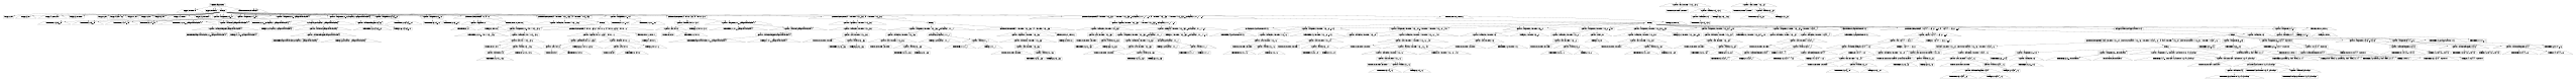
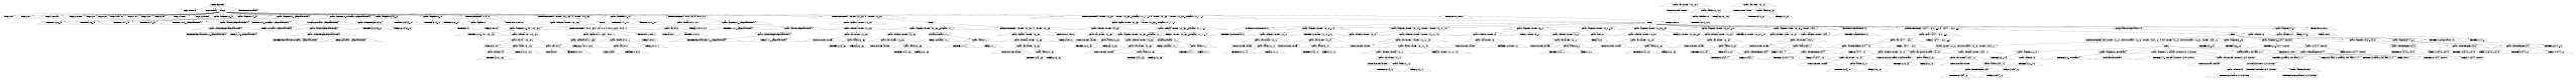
  digraph {
    node [shape=trapezium]
    n1 [label="(METHOD,tftp_connect)" shape=box]
    n2 [label="(PARAM,_DWORD *a1)"]
    n3 [label="(PARAM,_BYTE *a2)" shape=box]
    n4 [label="(BLOCK,,)" shape=box]
    n5 [label="(METHOD_RETURN,int __fastcall)"]
    n6 [label="(LOCAL,v2: int)" shape=box]
    n7 [label="(LOCAL,v3: int *)"]
    n8 [label="(LOCAL,v4: const char *)"]
    n9 [label="(LOCAL,v5: _DWORD *)" shape=box]
+   n10 [label="(LOCAL,v6: int)" shape=box]
    n11 [label="(LOCAL,v8: int)" shape=box]
    n12 [label="(LOCAL,v9: char [ 128 ])" shape=box]
    n13 [label="(LOCAL,v11: int *)" shape=box]
    n14 [label="(LOCAL,v12: int *)" shape=box]
    n15 [label="(LOCAL,v13: int)" shape=box]
    n16 [label="(LOCAL,v14: _BYTE *)"]
    n17 [label="(LOCAL,v15: _DWORD *)" shape=box]
    n18 [label="(<operator>.assignment,v15 = a1)" shape=box]
    n19 [label="(<operator>.assignment,v14 = a2)" shape=box]
    n20 [label="(<operator>.assignment,v12 = &elf_gnu_hash_bucket[47])"]
    n21 [label="(<operator>.assignment,v2 = Curl_ccalloc(1, &elf_gnu_hash_bucket[3]))" shape=box]
    n22 [label="(<operator>.assignment,v15[188] = v2)" shape=box]
    n23 [label="(<operator>.assignment,v13 = v2)" shape=box]
    n24 [label="(CONTROL_STRUCTURE,if ( !v2 ),if ( !v2 ))"]
    n25 [label="(CONTROL_STRUCTURE,if ( *(_DWORD *)(*v15 + 1576) ),if ( *(_DWORD *)(*v15 + 1576) ))" shape=box]
    n26 [label="(<operator>.assignment,v11 = v12)"]
    n27 [label="(CONTROL_STRUCTURE,if ( (int)v12 < 512 ),if ( (int)v12 < 512 ))" shape=box]
    n28 [label="(CONTROL_STRUCTURE,if ( !*(_DWORD *)(v13 + 328) ),if ( !*(_DWORD *)(v13 + 328) ))"]
    n29 [label="(CONTROL_STRUCTURE,if ( *(_DWORD *)(v13 + 332) || (*(_DWORD *)(v13 + 332) = Curl_ccalloc(1, v11 + 1)) != 0 ),if ( *(_DWORD *)(v13 + 332) || (*(_DWORD *)(v13 + 332) = Curl_ccalloc(1, v11 + 1)) != 0 ))"]
    n30 [label="(RETURN,return 27;,return 27;)"]
    n31 [label="(IDENTIFIER,v15,v15 = a1)"]
    n32 [label="(IDENTIFIER,a1,v15 = a1)"]
    n33 [label="(IDENTIFIER,v14,v14 = a2)"]
    n34 [label="(IDENTIFIER,a2,v14 = a2)" shape=box]
    n35 [label="(IDENTIFIER,v12,v12 = &elf_gnu_hash_bucket[47])"]
    n36 [label="(<operator>.addressOf,&elf_gnu_hash_bucket[47])" shape=box]
    n37 [label="(IDENTIFIER,v2,v2 = Curl_ccalloc(1, &elf_gnu_hash_bucket[3]))" shape=box]
    n38 [label="(Curl_ccalloc,Curl_ccalloc(1, &elf_gnu_hash_bucket[3]))"]
    n39 [label="(<operator>.indirectIndexAccess,v15[188])" shape=box]
    n40 [label="(IDENTIFIER,v2,v15[188] = v2)"]
    n41 [label="(IDENTIFIER,v13,v13 = v2)" shape=box]
    n42 [label="(IDENTIFIER,v2,v13 = v2)" shape=box]
    n43 [label="(<operator>.logicalNot,!v2)"]
    n44 [label="(RETURN,return 27;,return 27;)"]
    n45 [label="(<operator>.indirection,*(_DWORD *)(*v15 + 1576))"]
    n46 [label="(BLOCK,,)"]
    n47 [label="(IDENTIFIER,v11,v11 = v12)" shape=box]
    n48 [label="(IDENTIFIER,v12,v11 = v12)"]
    n49 [label="(<operator>.lessThan,(int)v12 < 512)" shape=box]
    n50 [label="(<operator>.assignment,v11 = &elf_gnu_hash_bucket[47])"]
    n51 [label="(<operator>.logicalNot,!*(_DWORD *)(v13 + 328))"]
    n52 [label="(BLOCK,,)" shape=box]
    n53 [label="(<operator>.logicalOr,*(_DWORD *)(v13 + 332) || (*(_DWORD *)(v13 + 332) = Curl_ccalloc(1, v11 + 1)) != 0)" shape=box]
    n54 [label="(BLOCK,,)"]
    n55 [label="(LITERAL,27,return 27;)"]
    n56 [label="(<operator>.indirectIndexAccess,elf_gnu_hash_bucket[47])"]
    n57 [label="(IDENTIFIER,elf_gnu_hash_bucket,v12 = &elf_gnu_hash_bucket[47])" shape=box]
    n58 [label="(LITERAL,47,v12 = &elf_gnu_hash_bucket[47])" shape=box]
    n59 [label="(LITERAL,1,Curl_ccalloc(1, &elf_gnu_hash_bucket[3]))" shape=box]
    n60 [label="(<operator>.addressOf,&elf_gnu_hash_bucket[3])"]
    n61 [label="(<operator>.indirectIndexAccess,elf_gnu_hash_bucket[3])"]
    n62 [label="(IDENTIFIER,elf_gnu_hash_bucket,Curl_ccalloc(1, &elf_gnu_hash_bucket[3]))" shape=box]
    n63 [label="(LITERAL,3,Curl_ccalloc(1, &elf_gnu_hash_bucket[3]))"]
    n64 [label="(IDENTIFIER,v15,v15[188] = v2)"]
    n65 [label="(LITERAL,188,v15[188] = v2)" shape=box]
    n66 [label="(IDENTIFIER,v2,!v2)"]
    n67 [label="(LITERAL,27,return 27;)"]
    n68 [label="(<operator>.assignment,v12 = *(int **)(*v15 + 1576))" shape=box]
    n69 [label="(CONTROL_STRUCTURE,if ( (int)v12 > 65464 || (int)v12 < 8 ),if ( (int)v12 > 65464 || (int)v12 < 8 ))"]
    n70 [label="(<operator>.cast,(_DWORD *)(*v15 + 1576))"]
    n71 [label="(UNKNOWN,_DWORD *,_DWORD *)" shape=box]
    n72 [label="(<operator>.addition,*v15 + 1576)"]
    n73 [label="(<operator>.indirection,*v15)" shape=box]
    n74 [label="(LITERAL,1576,*v15 + 1576)" shape=box]
    n75 [label="(IDENTIFIER,v15,*v15 + 1576)" shape=box]
    n76 [label="(IDENTIFIER,v12,v12 = *(int **)(*v15 + 1576))"]
    n77 [label="(<operator>.indirection,*(int **)(*v15 + 1576))" shape=box]
    n78 [label="(<operator>.logicalOr,(int)v12 > 65464 || (int)v12 < 8)"]
    n79 [label="(RETURN,return 71;,return 71;)" shape=box]
    n80 [label="(<operator>.cast,(int **)(*v15 + 1576))"]
    n81 [label="(UNKNOWN,int **,int **)" shape=box]
    n82 [label="(<operator>.addition,*v15 + 1576)"]
    n83 [label="(<operator>.indirection,*v15)" shape=box]
    n84 [label="(LITERAL,1576,*v15 + 1576)"]
    n85 [label="(IDENTIFIER,v15,*v15 + 1576)"]
    n86 [label="(<operator>.greaterThan,(int)v12 > 65464)" shape=box]
    n87 [label="(<operator>.lessThan,(int)v12 < 8)"]
    n88 [label="(LITERAL,71,return 71;)" shape=box]
    n89 [label="(<operator>.cast,(int)v12)" shape=box]
    n90 [label="(LITERAL,65464,(int)v12 > 65464)"]
    n91 [label="(<operator>.cast,(int)v12)"]
    n92 [label="(LITERAL,8,(int)v12 < 8)"]
    n93 [label="(UNKNOWN,int,int)" shape=box]
    n94 [label="(IDENTIFIER,v12,(int)v12)"]
    n95 [label="(UNKNOWN,int,int)" shape=box]
    n96 [label="(IDENTIFIER,v12,(int)v12)"]
    n97 [label="(<operator>.cast,(int)v12)"]
    n98 [label="(LITERAL,512,(int)v12 < 512)" shape=box]
    n99 [label="(IDENTIFIER,v11,v11 = &elf_gnu_hash_bucket[47])"]
    n100 [label="(<operator>.addressOf,&elf_gnu_hash_bucket[47])"]
    n101 [label="(UNKNOWN,int,int)" shape=box]
    n102 [label="(IDENTIFIER,v12,(int)v12)"]
    n103 [label="(<operator>.indirectIndexAccess,elf_gnu_hash_bucket[47])" shape=box]
    n104 [label="(IDENTIFIER,elf_gnu_hash_bucket,v11 = &elf_gnu_hash_bucket[47])"]
    n105 [label="(LITERAL,47,v11 = &elf_gnu_hash_bucket[47])"]
    n106 [label="(<operator>.indirection,*(_DWORD *)(v13 + 328))"]
    n107 [label="(<operator>.assignment,*(_DWORD *)(v13 + 328) = Curl_ccalloc(1, v11 + 1))"]
    n108 [label="(CONTROL_STRUCTURE,if ( !*(_DWORD *)(v13 + 328) ),if ( !*(_DWORD *)(v13 + 328) ))"]
    n109 [label="(<operator>.cast,(_DWORD *)(v13 + 328))" shape=box]
    n110 [label="(UNKNOWN,_DWORD *,_DWORD *)"]
    n111 [label="(<operator>.addition,v13 + 328)" shape=box]
    n112 [label="(IDENTIFIER,v13,v13 + 328)" shape=box]
    n113 [label="(LITERAL,328,v13 + 328)" shape=box]
    n114 [label="(<operator>.indirection,*(_DWORD *)(v13 + 328))" shape=box]
    n115 [label="(Curl_ccalloc,Curl_ccalloc(1, v11 + 1))" shape=box]
    n116 [label="(<operator>.logicalNot,!*(_DWORD *)(v13 + 328))"]
    n117 [label="(RETURN,return 27;,return 27;)" shape=box]
    n118 [label="(<operator>.cast,(_DWORD *)(v13 + 328))"]
    n119 [label="(LITERAL,1,Curl_ccalloc(1, v11 + 1))"]
    n120 [label="(<operator>.addition,v11 + 1)"]
    n121 [label="(UNKNOWN,_DWORD *,_DWORD *)" shape=box]
    n122 [label="(<operator>.addition,v13 + 328)"]
    n123 [label="(IDENTIFIER,v13,v13 + 328)" shape=box]
    n124 [label="(LITERAL,328,v13 + 328)" shape=box]
    n125 [label="(IDENTIFIER,v11,v11 + 1)"]
    n126 [label="(LITERAL,1,v11 + 1)"]
    n127 [label="(<operator>.indirection,*(_DWORD *)(v13 + 328))"]
    n128 [label="(LITERAL,27,return 27;)" shape=box]
    n129 [label="(<operator>.cast,(_DWORD *)(v13 + 328))" shape=box]
    n130 [label="(UNKNOWN,_DWORD *,_DWORD *)"]
    n131 [label="(<operator>.addition,v13 + 328)" shape=box]
    n132 [label="(IDENTIFIER,v13,v13 + 328)" shape=box]
    n133 [label="(LITERAL,328,v13 + 328)" shape=box]
    n134 [label="(<operator>.indirection,*(_DWORD *)(v13 + 332))"]
    n135 [label="(<operator>.notEquals,(*(_DWORD *)(v13 + 332) = Curl_ccalloc(1, v11 + 1)) != 0)"]
    n136 [label="(Curl_conncontrol,Curl_conncontrol(v15))"]
    n137 [label="(<operator>.assignment,*(_DWORD *)(v13 + 16) = v15)"]
    n138 [label="(<operator>.assignment,*(_DWORD *)(v13 + 20) = *(_DWORD *)(*(_DWORD *)(v13 + 16) + 420))" shape=box]
    n139 [label="(<operator>.assignment,*(_DWORD *)v13 = 0)"]
    n140 [label="(<operator>.assignment,*(_DWORD *)(v13 + 8) = -100)" shape=box]
    n141 [label="(<operator>.assignment,*(_DWORD *)(v13 + 320) = 512)"]
    n142 [label="(<operator>.assignment,*(_DWORD *)(v13 + 324) = v12)"]
    n143 [label="(<operator>.assignment,*(_WORD *)(v13 + 52) = *(_DWORD *)(v15[20] + 4))"]
    n144 [label="(tftp_set_timeouts,tftp_set_timeouts(v13))" shape=box]
    n145 [label="(CONTROL_STRUCTURE,if ( ((v15[147] >> 25) & 1) == 0 ),if ( ((v15[147] >> 25) & 1) == 0 ))"]
    n146 [label="(Curl_pgrsStartNow,Curl_pgrsStartNow(*v15))" shape=box]
    n147 [label="(<operator>.assignment,*v14 = 1)" shape=box]
    n148 [label="(RETURN,return 0;,return 0;)"]
    n149 [label="(<operator>.cast,(_DWORD *)(v13 + 332))" shape=box]
    n150 [label="(<operator>.assignment,*(_DWORD *)(v13 + 332) = Curl_ccalloc(1, v11 + 1))" shape=box]
    n151 [label="(LITERAL,0,(*(_DWORD *)(v13 + 332) = Curl_ccalloc(1, v11 + 1)) != 0)" shape=box]
    n152 [label="(UNKNOWN,_DWORD *,_DWORD *)" shape=box]
    n153 [label="(<operator>.addition,v13 + 332)" shape=box]
    n154 [label="(IDENTIFIER,v13,v13 + 332)" shape=box]
    n155 [label="(LITERAL,332,v13 + 332)"]
    n156 [label="(<operator>.indirection,*(_DWORD *)(v13 + 332))" shape=box]
    n157 [label="(Curl_ccalloc,Curl_ccalloc(1, v11 + 1))" shape=box]
    n158 [label="(<operator>.cast,(_DWORD *)(v13 + 332))" shape=box]
    n159 [label="(LITERAL,1,Curl_ccalloc(1, v11 + 1))" shape=box]
    n160 [label="(<operator>.addition,v11 + 1)"]
    n161 [label="(UNKNOWN,_DWORD *,_DWORD *)"]
    n162 [label="(<operator>.addition,v13 + 332)"]
    n163 [label="(IDENTIFIER,v13,v13 + 332)" shape=box]
    n164 [label="(LITERAL,332,v13 + 332)" shape=box]
    n165 [label="(IDENTIFIER,v11,v11 + 1)" shape=box]
    n166 [label="(LITERAL,1,v11 + 1)" shape=box]
    n167 [label="(IDENTIFIER,v95,Curl_conncontrol(v15))"]
    n168 [label="(<operator>.indirection,*(_DWORD *)(v13 + 16))" shape=box]
    n169 [label="(IDENTIFIER,v15,*(_DWORD *)(v13 + 16) = v15)"]
    n170 [label="(<operator>.indirection,*(_DWORD *)(v13 + 20))" shape=box]
    n171 [label="(<operator>.indirection,*(_DWORD *)(*(_DWORD *)(v13 + 16) + 420))"]
    n172 [label="(<operator>.indirection,*(_DWORD *)v13)"]
    n173 [label="(LITERAL,0,*(_DWORD *)v13 = 0)"]
    n174 [label="(<operator>.indirection,*(_DWORD *)(v13 + 8))" shape=box]
    n175 [label="(<operator>.minus,-100)"]
    n176 [label="(<operator>.indirection,*(_DWORD *)(v13 + 320))"]
    n177 [label="(LITERAL,512,*(_DWORD *)(v13 + 320) = 512)" shape=box]
    n178 [label="(<operator>.indirection,*(_DWORD *)(v13 + 324))" shape=box]
    n179 [label="(IDENTIFIER,v12,*(_DWORD *)(v13 + 324) = v12)" shape=box]
    n180 [label="(<operator>.indirection,*(_WORD *)(v13 + 52))" shape=box]
    n181 [label="(<operator>.indirection,*(_DWORD *)(v15[20] + 4))" shape=box]
    n182 [label="(IDENTIFIER,v13,tftp_set_timeouts(v13))"]
    n183 [label="(<operator>.equals,((v15[147] >> 25) & 1) == 0)"]
    n184 [label="(BLOCK,,)" shape=box]
    n185 [label="(<operator>.indirection,*v15)"]
    n186 [label="(<operator>.indirection,*v14)" shape=box]
    n187 [label="(LITERAL,1,*v14 = 1)" shape=box]
    n188 [label="(LITERAL,0,return 0;)"]
    n189 [label="(<operator>.cast,(_DWORD *)(v13 + 16))"]
    n190 [label="(UNKNOWN,_DWORD *,_DWORD *)" shape=box]
    n191 [label="(<operator>.addition,v13 + 16)" shape=box]
    n192 [label="(IDENTIFIER,v13,v13 + 16)"]
    n193 [label="(LITERAL,16,v13 + 16)"]
    n194 [label="(<operator>.cast,(_DWORD *)(v13 + 20))"]
    n195 [label="(<operator>.cast,(_DWORD *)(*(_DWORD *)(v13 + 16) + 420))"]
    n196 [label="(UNKNOWN,_DWORD *,_DWORD *)" shape=box]
    n197 [label="(<operator>.addition,v13 + 20)"]
    n198 [label="(IDENTIFIER,v13,v13 + 20)" shape=box]
    n199 [label="(LITERAL,20,v13 + 20)" shape=box]
    n200 [label="(UNKNOWN,_DWORD *,_DWORD *)"]
    n201 [label="(<operator>.addition,*(_DWORD *)(v13 + 16) + 420)"]
    n202 [label="(<operator>.indirection,*(_DWORD *)(v13 + 16))"]
    n203 [label="(LITERAL,420,*(_DWORD *)(v13 + 16) + 420)"]
    n204 [label="(<operator>.cast,(_DWORD *)(v13 + 16))" shape=box]
    n205 [label="(UNKNOWN,_DWORD *,_DWORD *)" shape=box]
    n206 [label="(<operator>.addition,v13 + 16)" shape=box]
    n207 [label="(IDENTIFIER,v13,v13 + 16)"]
    n208 [label="(LITERAL,16,v13 + 16)"]
    n209 [label="(<operator>.cast,(_DWORD *)v13)"]
    n210 [label="(UNKNOWN,_DWORD *,_DWORD *)"]
    n211 [label="(IDENTIFIER,v13,(_DWORD *)v13)"]
    n212 [label="(<operator>.cast,(_DWORD *)(v13 + 8))" shape=box]
    n213 [label="(LITERAL,100,-100)"]
    n214 [label="(UNKNOWN,_DWORD *,_DWORD *)" shape=box]
    n215 [label="(<operator>.addition,v13 + 8)"]
    n216 [label="(IDENTIFIER,v13,v13 + 8)"]
    n217 [label="(LITERAL,8,v13 + 8)"]
    n218 [label="(<operator>.cast,(_DWORD *)(v13 + 320))"]
    n219 [label="(UNKNOWN,_DWORD *,_DWORD *)"]
    n220 [label="(<operator>.addition,v13 + 320)"]
    n221 [label="(IDENTIFIER,v13,v13 + 320)"]
    n222 [label="(LITERAL,320,v13 + 320)" shape=box]
    n223 [label="(<operator>.cast,(_DWORD *)(v13 + 324))"]
    n224 [label="(UNKNOWN,_DWORD *,_DWORD *)"]
    n225 [label="(<operator>.addition,v13 + 324)" shape=box]
    n226 [label="(IDENTIFIER,v13,v13 + 324)" shape=box]
    n227 [label="(LITERAL,324,v13 + 324)"]
    n228 [label="(<operator>.cast,(_DWORD *)(v15[20] + 4))"]
    n229 [label="(<operator>.cast,(_WORD *)(v13 + 52))"]
    n230 [label="(UNKNOWN,_WORD *,_WORD *)" shape=box]
    n231 [label="(<operator>.addition,v13 + 52)" shape=box]
    n232 [label="(IDENTIFIER,v13,v13 + 52)"]
    n233 [label="(LITERAL,52,v13 + 52)" shape=box]
    n234 [label="(UNKNOWN,_DWORD *,_DWORD *)"]
    n235 [label="(<operator>.addition,v15[20] + 4)"]
    n236 [label="(<operator>.indirectIndexAccess,v15[20])" shape=box]
    n237 [label="(LITERAL,4,v15[20] + 4)" shape=box]
    n238 [label="(IDENTIFIER,v15,v15[20] + 4)" shape=box]
    n239 [label="(LITERAL,20,v15[20] + 4)"]
    n240 [label="(<operator>.and,(v15[147] >> 25) & 1)"]
    n241 [label="(LITERAL,0,((v15[147] >> 25) & 1) == 0)" shape=box]
    n242 [label="(CONTROL_STRUCTURE,if ( bind(*(_DWORD *)(v13 + 20), (const struct sockaddr *)(v13 + 52), *(_DWORD *)(v15[20] + 16)) ),if ( bind(*(_DWORD *)(v13 + 20), (const struct sockaddr *)(v13 + 52), *(_DWORD *)(v15[20] + 16)) ))" shape=box]
    n243 [label="(<operator>.assignment,v5 = v15)" shape=box]
    n244 [label="(<operator>.assignment,v6 = v15[147] | 0x2000000)" shape=box]
    n245 [label="(<operator>.assignment,v15[148] = v15[148])"]
    n246 [label="(<operator>.assignment,v5[147] = v6)" shape=box]
    n247 [label="(<operator>.arithmeticShiftRight,v15[147] >> 25)"]
    n248 [label="(LITERAL,1,(v15[147] >> 25) & 1)"]
    n249 [label="(<operator>.indirectIndexAccess,v15[147])"]
    n250 [label="(LITERAL,25,v15[147] >> 25)"]
    n251 [label="(IDENTIFIER,v15,v15[147] >> 25)"]
    n252 [label="(LITERAL,147,v15[147] >> 25)" shape=box]
    n253 [label="(bind,bind(*(_DWORD *)(v13 + 20), (const struct sockaddr *)(v13 + 52), *(_DWORD *)(v15[20] + 16)))" shape=box]
    n254 [label="(BLOCK,,)" shape=box]
    n255 [label="(IDENTIFIER,v5,v5 = v15)" shape=box]
    n256 [label="(IDENTIFIER,v15,v5 = v15)"]
    n257 [label="(IDENTIFIER,v6,v6 = v15[147] | 0x2000000)"]
    n258 [label="(<operator>.or,v15[147] | 0x2000000)" shape=box]
    n259 [label="(<operator>.indirectIndexAccess,v15[148])" shape=box]
    n260 [label="(<operator>.indirectIndexAccess,v15[148])"]
    n261 [label="(<operator>.indirectIndexAccess,v5[147])"]
    n262 [label="(IDENTIFIER,v6,v5[147] = v6)" shape=box]
    n263 [label="(<operator>.indirection,*(_DWORD *)(v13 + 20))" shape=box]
    n264 [label="(<operator>.cast,(const struct sockaddr *)(v13 + 52))" shape=box]
    n265 [label="(<operator>.indirection,*(_DWORD *)(v15[20] + 16))"]
    n266 [label="(<operator>.assignment,v8 = *v15)" shape=box]
    n267 [label="(<operator>.assignment,v3 = _errno_location())" shape=box]
    n268 [label="(<operator>.assignment,v4 = (const char *)Curl_strerror(*v3, v9, &dword_80))"]
    n269 [label="(Curl_failf,Curl_failf(v8, \"bind() failed; %s\", v4))"]
    n270 [label="(RETURN,return 7;,return 7;)" shape=box]
    n271 [label="(<operator>.cast,(_DWORD *)(v13 + 20))"]
    n272 [label="(UNKNOWN,const struct sockaddr *,const struct sockaddr *)" shape=box]
    n273 [label="(<operator>.addition,v13 + 52)" shape=box]
    n274 [label="(<operator>.cast,(_DWORD *)(v15[20] + 16))"]
    n275 [label="(UNKNOWN,_DWORD *,_DWORD *)"]
    n276 [label="(<operator>.addition,v13 + 20)"]
    n277 [label="(IDENTIFIER,v13,v13 + 20)"]
    n278 [label="(LITERAL,20,v13 + 20)"]
    n279 [label="(IDENTIFIER,v13,v13 + 52)"]
    n280 [label="(LITERAL,52,v13 + 52)" shape=box]
    n281 [label="(UNKNOWN,_DWORD *,_DWORD *)"]
    n282 [label="(<operator>.addition,v15[20] + 16)" shape=box]
    n283 [label="(<operator>.indirectIndexAccess,v15[20])"]
    n284 [label="(LITERAL,16,v15[20] + 16)" shape=box]
    n285 [label="(IDENTIFIER,v15,v15[20] + 16)"]
    n286 [label="(LITERAL,20,v15[20] + 16)"]
    n287 [label="(IDENTIFIER,v8,v8 = *v15)" shape=box]
    n288 [label="(<operator>.indirection,*v15)"]
    n289 [label="(IDENTIFIER,v3,v3 = _errno_location())"]
    n290 [label="(_errno_location,_errno_location())"]
    n291 [label="(IDENTIFIER,v4,v4 = (const char *)Curl_strerror(*v3, v9, &dword_80))"]
    n292 [label="(<operator>.cast,(const char *)Curl_strerror(*v3, v9, &dword_80))" shape=box]
    n293 [label="(IDENTIFIER,v8,Curl_failf(v8, \"bind() failed; %s\", v4))"]
    n294 [label="(LITERAL,\"bind() failed; %s\",Curl_failf(v8, \"bind() failed; %s\", v4))" shape=box]
    n295 [label="(IDENTIFIER,v4,Curl_failf(v8, \"bind() failed; %s\", v4))" shape=box]
    n296 [label="(LITERAL,7,return 7;)" shape=box]
    n297 [label="(IDENTIFIER,v15,v8 = *v15)"]
    n298 [label="(UNKNOWN,const char *,const char *)"]
    n299 [label="(Curl_strerror,Curl_strerror(*v3, v9, &dword_80))"]
    n300 [label="(<operator>.indirection,*v3)" shape=box]
    n301 [label="(IDENTIFIER,v9,Curl_strerror(*v3, v9, &dword_80))" shape=box]
    n302 [label="(<operator>.addressOf,&dword_80)"]
    n303 [label="(IDENTIFIER,v3,Curl_strerror(*v3, v9, &dword_80))"]
    n304 [label="(IDENTIFIER,dword_80,Curl_strerror(*v3, v9, &dword_80))" shape=box]
    n305 [label="(<operator>.indirectIndexAccess,v15[147])" shape=box]
    n306 [label="(LITERAL,0x2000000,v15[147] | 0x2000000)"]
    n307 [label="(IDENTIFIER,v15,v15[147] | 0x2000000)"]
    n308 [label="(LITERAL,147,v15[147] | 0x2000000)" shape=box]
    n309 [label="(IDENTIFIER,v15,v15[148] = v15[148])"]
    n310 [label="(LITERAL,148,v15[148] = v15[148])" shape=box]
    n311 [label="(IDENTIFIER,v15,v15[148] = v15[148])" shape=box]
    n312 [label="(LITERAL,148,v15[148] = v15[148])" shape=box]
    n313 [label="(IDENTIFIER,v5,v5[147] = v6)"]
    n314 [label="(LITERAL,147,v5[147] = v6)"]
    n315 [label="(IDENTIFIER,v15,Curl_pgrsStartNow(*v15))"]
    n316 [label="(IDENTIFIER,v14,*v14 = 1)" shape=box]
    n1 -> n2
    n1 -> n3
    n1 -> n4
    n1 -> n5
    n4 -> n6
    n4 -> n7
    n4 -> n8
    n4 -> n9
+   n4 -> n10
    n4 -> n11
    n4 -> n12
    n4 -> n13
    n4 -> n14
    n4 -> n15
    n4 -> n16
    n4 -> n17
    n4 -> n18
    n4 -> n19
    n4 -> n20
    n4 -> n21
    n4 -> n22
    n4 -> n23
    n4 -> n24
    n4 -> n25
    n4 -> n26
    n4 -> n27
    n4 -> n28
    n4 -> n29
    n4 -> n30
    n18 -> n31
    n18 -> n32
    n19 -> n33
    n19 -> n34
    n20 -> n35
    n20 -> n36
    n21 -> n37
    n21 -> n38
    n22 -> n39
    n22 -> n40
    n23 -> n41
    n23 -> n42
    n24 -> n43
    n24 -> n44
    n25 -> n45
    n25 -> n46
    n26 -> n47
    n26 -> n48
    n27 -> n49
    n27 -> n50
    n28 -> n51
    n28 -> n52
    n29 -> n53
    n29 -> n54
    n30 -> n55
    n36 -> n56
    n38 -> n59
    n38 -> n60
    n39 -> n64
    n39 -> n65
    n43 -> n66
    n44 -> n67
    n46 -> n68
    n46 -> n69
    n49 -> n97
    n49 -> n98
    n50 -> n99
    n50 -> n100
    n51 -> n106
    n52 -> n107
    n52 -> n108
    n53 -> n134
    n53 -> n135
    n54 -> n136
    n54 -> n137
    n54 -> n138
    n54 -> n139
    n54 -> n140
    n54 -> n141
    n54 -> n142
    n54 -> n143
    n54 -> n144
    n54 -> n145
    n54 -> n146
    n54 -> n147
    n54 -> n148
    n56 -> n57
    n56 -> n58
    n60 -> n61
    n61 -> n62
    n61 -> n63
    n68 -> n76
    n68 -> n77
    n69 -> n78
    n69 -> n79
    n70 -> n71
    n70 -> n72
    n72 -> n73
    n72 -> n74
    n73 -> n75
    n77 -> n80
    n78 -> n86
    n78 -> n87
    n79 -> n88
    n80 -> n81
    n80 -> n82
    n82 -> n83
    n82 -> n84
    n83 -> n85
    n86 -> n89
    n86 -> n90
    n87 -> n91
    n87 -> n92
    n89 -> n93
    n89 -> n94
    n91 -> n95
    n91 -> n96
    n97 -> n101
    n97 -> n102
    n100 -> n103
    n103 -> n104
    n103 -> n105
    n106 -> n109
    n107 -> n114
    n107 -> n115
    n108 -> n116
    n108 -> n117
    n109 -> n110
    n109 -> n111
    n111 -> n112
    n111 -> n113
    n114 -> n118
    n115 -> n119
    n115 -> n120
    n116 -> n127
    n117 -> n128
    n118 -> n121
    n118 -> n122
    n120 -> n125
    n120 -> n126
    n122 -> n123
    n122 -> n124
    n127 -> n129
    n129 -> n130
    n129 -> n131
    n131 -> n132
    n131 -> n133
    n134 -> n149
    n135 -> n150
    n135 -> n151
    n136 -> n167
    n137 -> n168
    n137 -> n169
    n138 -> n170
    n138 -> n171
    n139 -> n172
    n139 -> n173
    n140 -> n174
    n140 -> n175
    n141 -> n176
    n141 -> n177
    n142 -> n178
    n142 -> n179
    n143 -> n180
    n143 -> n181
    n144 -> n182
    n145 -> n183
    n145 -> n184
    n146 -> n185
    n147 -> n186
    n147 -> n187
    n148 -> n188
    n149 -> n152
    n149 -> n153
    n150 -> n156
    n150 -> n157
    n153 -> n154
    n153 -> n155
    n156 -> n158
    n157 -> n159
    n157 -> n160
    n158 -> n161
    n158 -> n162
    n160 -> n165
    n160 -> n166
    n162 -> n163
    n162 -> n164
    n168 -> n189
    n170 -> n194
    n171 -> n195
    n172 -> n209
    n174 -> n212
    n175 -> n213
    n176 -> n218
    n178 -> n223
    n181 -> n228
    n183 -> n240
    n183 -> n241
    n184 -> n242
    n184 -> n243
    n184 -> n244
    n184 -> n245
    n184 -> n246
    n185 -> n315
    n186 -> n316
    n189 -> n190
    n189 -> n191
    n191 -> n192
    n191 -> n193
    n194 -> n196
    n194 -> n197
    n195 -> n200
    n195 -> n201
    n197 -> n198
    n197 -> n199
    n201 -> n202
    n201 -> n203
    n202 -> n204
    n204 -> n205
    n204 -> n206
    n206 -> n207
    n206 -> n208
    n209 -> n210
    n209 -> n211
    n212 -> n214
    n212 -> n215
    n215 -> n216
    n215 -> n217
    n218 -> n219
    n218 -> n220
    n220 -> n221
    n220 -> n222
    n223 -> n224
    n223 -> n225
    n225 -> n226
    n225 -> n227
    n228 -> n234
    n228 -> n235
    n229 -> n230
    n229 -> n231
    n231 -> n232
    n231 -> n233
    n235 -> n236
    n235 -> n237
    n236 -> n238
    n236 -> n239
    n240 -> n247
    n240 -> n248
    n242 -> n253
    n242 -> n254
    n243 -> n255
    n243 -> n256
    n244 -> n257
    n244 -> n258
    n245 -> n259
    n245 -> n260
    n246 -> n261
    n246 -> n262
    n247 -> n249
    n247 -> n250
    n249 -> n251
    n249 -> n252
    n253 -> n263
    n253 -> n264
    n253 -> n265
    n254 -> n266
    n254 -> n267
    n254 -> n268
    n254 -> n269
    n254 -> n270
    n258 -> n305
    n258 -> n306
    n259 -> n309
    n259 -> n310
    n260 -> n311
    n260 -> n312
    n261 -> n313
    n261 -> n314
    n263 -> n271
    n264 -> n272
    n264 -> n273
    n265 -> n274
    n266 -> n287
    n266 -> n288
    n267 -> n289
    n267 -> n290
    n268 -> n291
    n268 -> n292
    n269 -> n293
    n269 -> n294
    n269 -> n295
    n270 -> n296
    n271 -> n275
    n271 -> n276
    n273 -> n279
    n273 -> n280
    n274 -> n281
    n274 -> n282
    n276 -> n277
    n276 -> n278
    n282 -> n283
    n282 -> n284
    n283 -> n285
    n283 -> n286
    n288 -> n297
    n292 -> n298
    n292 -> n299
    n299 -> n300
    n299 -> n301
    n299 -> n302
    n300 -> n303
    n302 -> n304
    n305 -> n307
    n305 -> n308
  }
